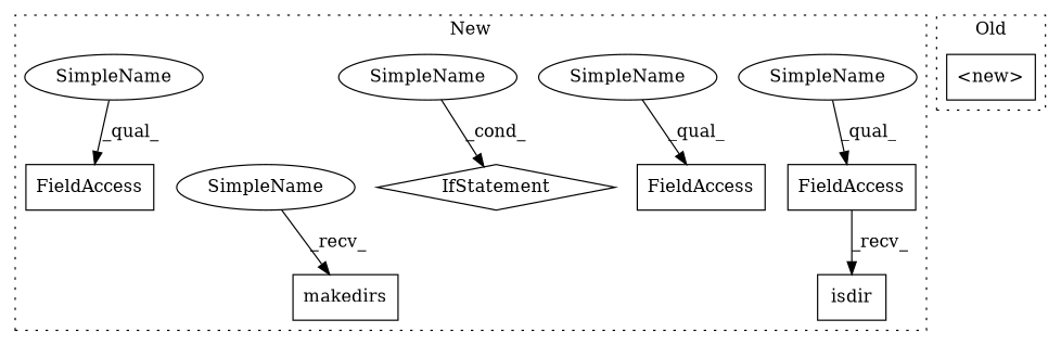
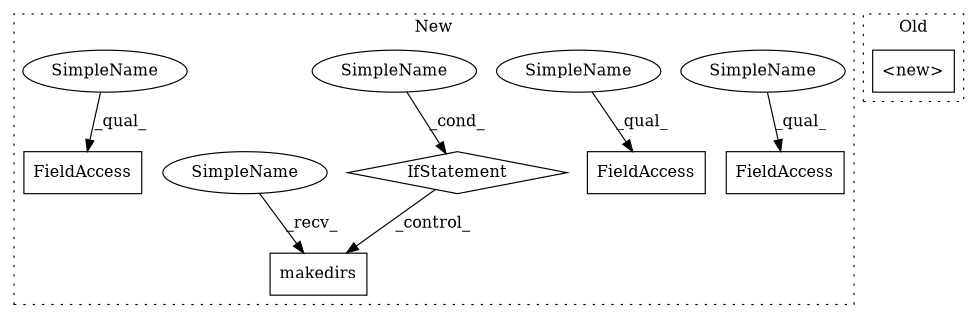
  digraph {
    node [a=42 l=2 s=1404 shape=box]
    n1 [a=32 l="9,1" label=makedirs s="1471,1484"]
    n2 [a=22 l=7 label=FieldAccess]
    n3 [a=22 l=7 label=FieldAccess s=1751]
    n4 [a=22 l=7 label=FieldAccess s=1439]
    n5 [a=25 l="4,2" label=IfStatement s="1434,1458" shape=diamond]
    n6 [label=SimpleName shape=ellipse l="" s=""]
-   n7 [a=32 l="6,1" label=isdir s="1447,1457"]
    n8 [label=SimpleName shape=ellipse]
    n9 [label=SimpleName s=1439 shape=ellipse]
    n10 [label=SimpleName s=1468 shape=ellipse]
    n11 [label=SimpleName s=1751 shape=ellipse]
    n12 [a=46 l="6,2" label="<new>" s="4417,4437"]
    subgraph cluster_1 {
      label=New
      style=dotted
      n1
      n2
      n3
      n4
      n5
      n6
-     n7
      n8
      n9
      n10
      n11
    }
    subgraph cluster_2 {
      label=Old
      style=dotted
      n12
    }
-   n4 -> n7 [label=_recv_]
+   n5 -> n1 [label=_control_]
    n6 -> n5 [label=_cond_]
    n8 -> n2 [label=_qual_]
    n9 -> n4 [label=_qual_]
    n10 -> n1 [label=_recv_]
    n11 -> n3 [label=_qual_]
  }
